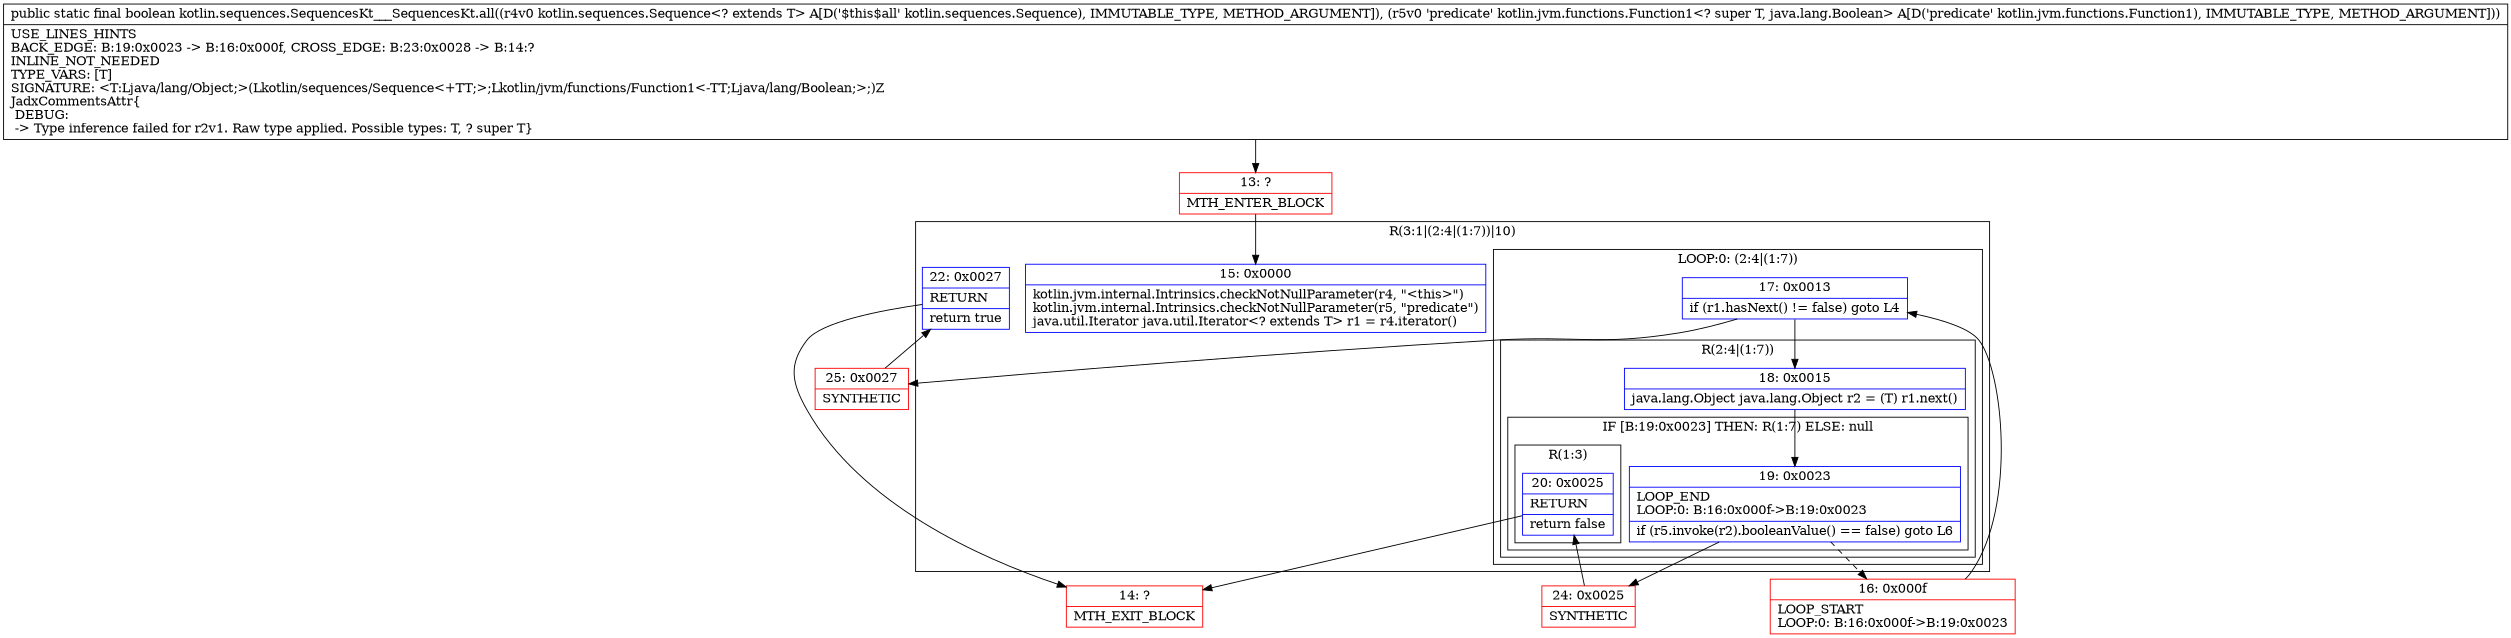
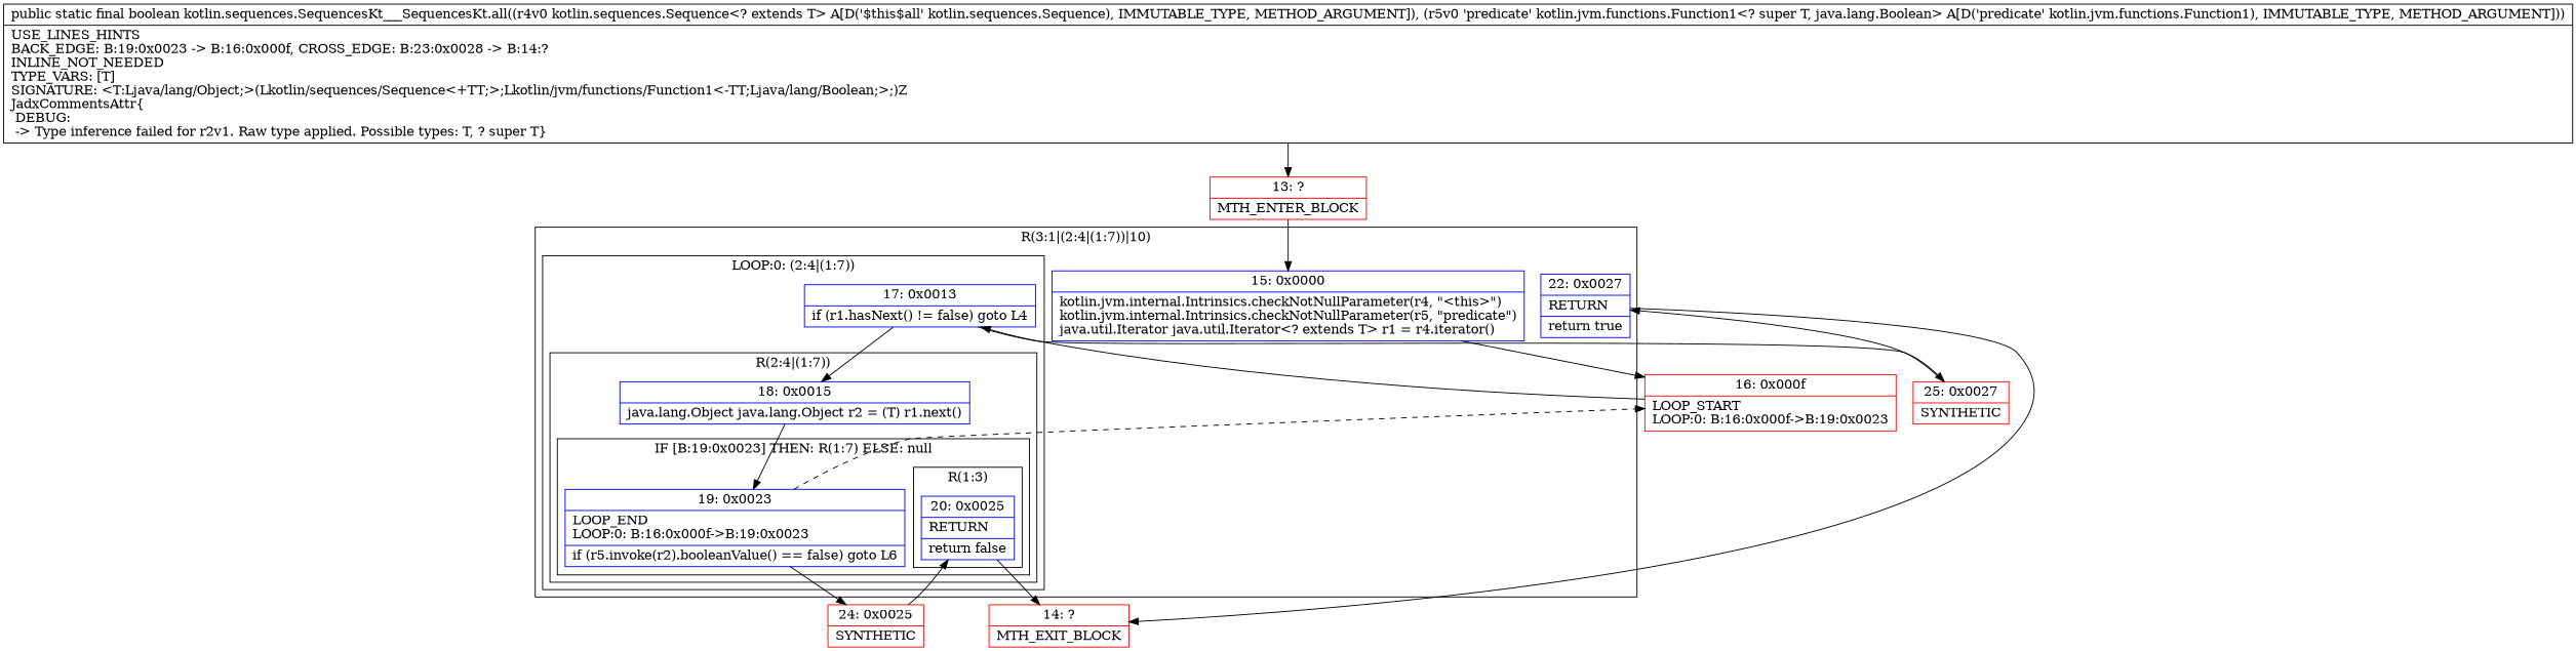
  digraph {
    node [color=blue shape=record]
    n1 [label="{20\:\ 0x0025|RETURN\l|return false\l}"]
    n2 [label="{19\:\ 0x0023|LOOP_END\lLOOP:0: B:16:0x000f\-\>B:19:0x0023\l|if (r5.invoke(r2).booleanValue() == false) goto L6\l}"]
    n3 [label="{18\:\ 0x0015|java.lang.Object java.lang.Object r2 = (T) r1.next()\l}"]
    n4 [label="{17\:\ 0x0013|if (r1.hasNext() != false) goto L4\l}"]
    n5 [label="{15\:\ 0x0000|kotlin.jvm.internal.Intrinsics.checkNotNullParameter(r4, \"\<this\>\")\lkotlin.jvm.internal.Intrinsics.checkNotNullParameter(r5, \"predicate\")\ljava.util.Iterator java.util.Iterator\<? extends T\> r1 = r4.iterator()\l}"]
    n6 [label="{22\:\ 0x0027|RETURN\l|return true\l}"]
    n7 [color=red label="{14\:\ ?|MTH_EXIT_BLOCK\l}"]
    n8 [color=red label="{16\:\ 0x000f|LOOP_START\lLOOP:0: B:16:0x000f\-\>B:19:0x0023\l}"]
    n9 [color=red label="{24\:\ 0x0025|SYNTHETIC\l}"]
    n10 [color=red label="{25\:\ 0x0027|SYNTHETIC\l}"]
    n11 [color=red label="{13\:\ ?|MTH_ENTER_BLOCK\l}"]
    n12 [label="{public static final boolean kotlin.sequences.SequencesKt___SequencesKt.all((r4v0 kotlin.sequences.Sequence\<? extends T\> A[D('$this$all' kotlin.sequences.Sequence), IMMUTABLE_TYPE, METHOD_ARGUMENT]), (r5v0 'predicate' kotlin.jvm.functions.Function1\<? super T, java.lang.Boolean\> A[D('predicate' kotlin.jvm.functions.Function1), IMMUTABLE_TYPE, METHOD_ARGUMENT]))  | USE_LINES_HINTS\lBACK_EDGE: B:19:0x0023 \-\> B:16:0x000f, CROSS_EDGE: B:23:0x0028 \-\> B:14:?\lINLINE_NOT_NEEDED\lTYPE_VARS: [T]\lSIGNATURE: \<T:Ljava\/lang\/Object;\>(Lkotlin\/sequences\/Sequence\<+TT;\>;Lkotlin\/jvm\/functions\/Function1\<\-TT;Ljava\/lang\/Boolean;\>;)Z\lJadxCommentsAttr\{\l DEBUG: \l \-\> Type inference failed for r2v1. Raw type applied. Possible types: T, ? super T\}\l}" color=""]
    subgraph cluster_1 {
      label="R(3:1|(2:4|(1:7))|10)"
      n5
      n6
      subgraph cluster_2 {
        label="LOOP:0: (2:4|(1:7))"
        n4
        subgraph cluster_3 {
          label="R(2:4|(1:7))"
          n3
          subgraph cluster_4 {
            label="IF [B:19:0x0023] THEN: R(1:7) ELSE: null"
            n2
            subgraph cluster_5 {
              label="R(1:3)"
              n1
            }
          }
        }
      }
    }
    n1 -> n7
    n2 -> n8 [style=dashed]
    n2 -> n9
    n3 -> n2
    n4 -> n3
    n4 -> n10 [style=solid]
+   n5 -> n8
    n6 -> n7
    n8 -> n4
    n9 -> n1
    n10 -> n6
    n11 -> n5
    n12 -> n11
  }
